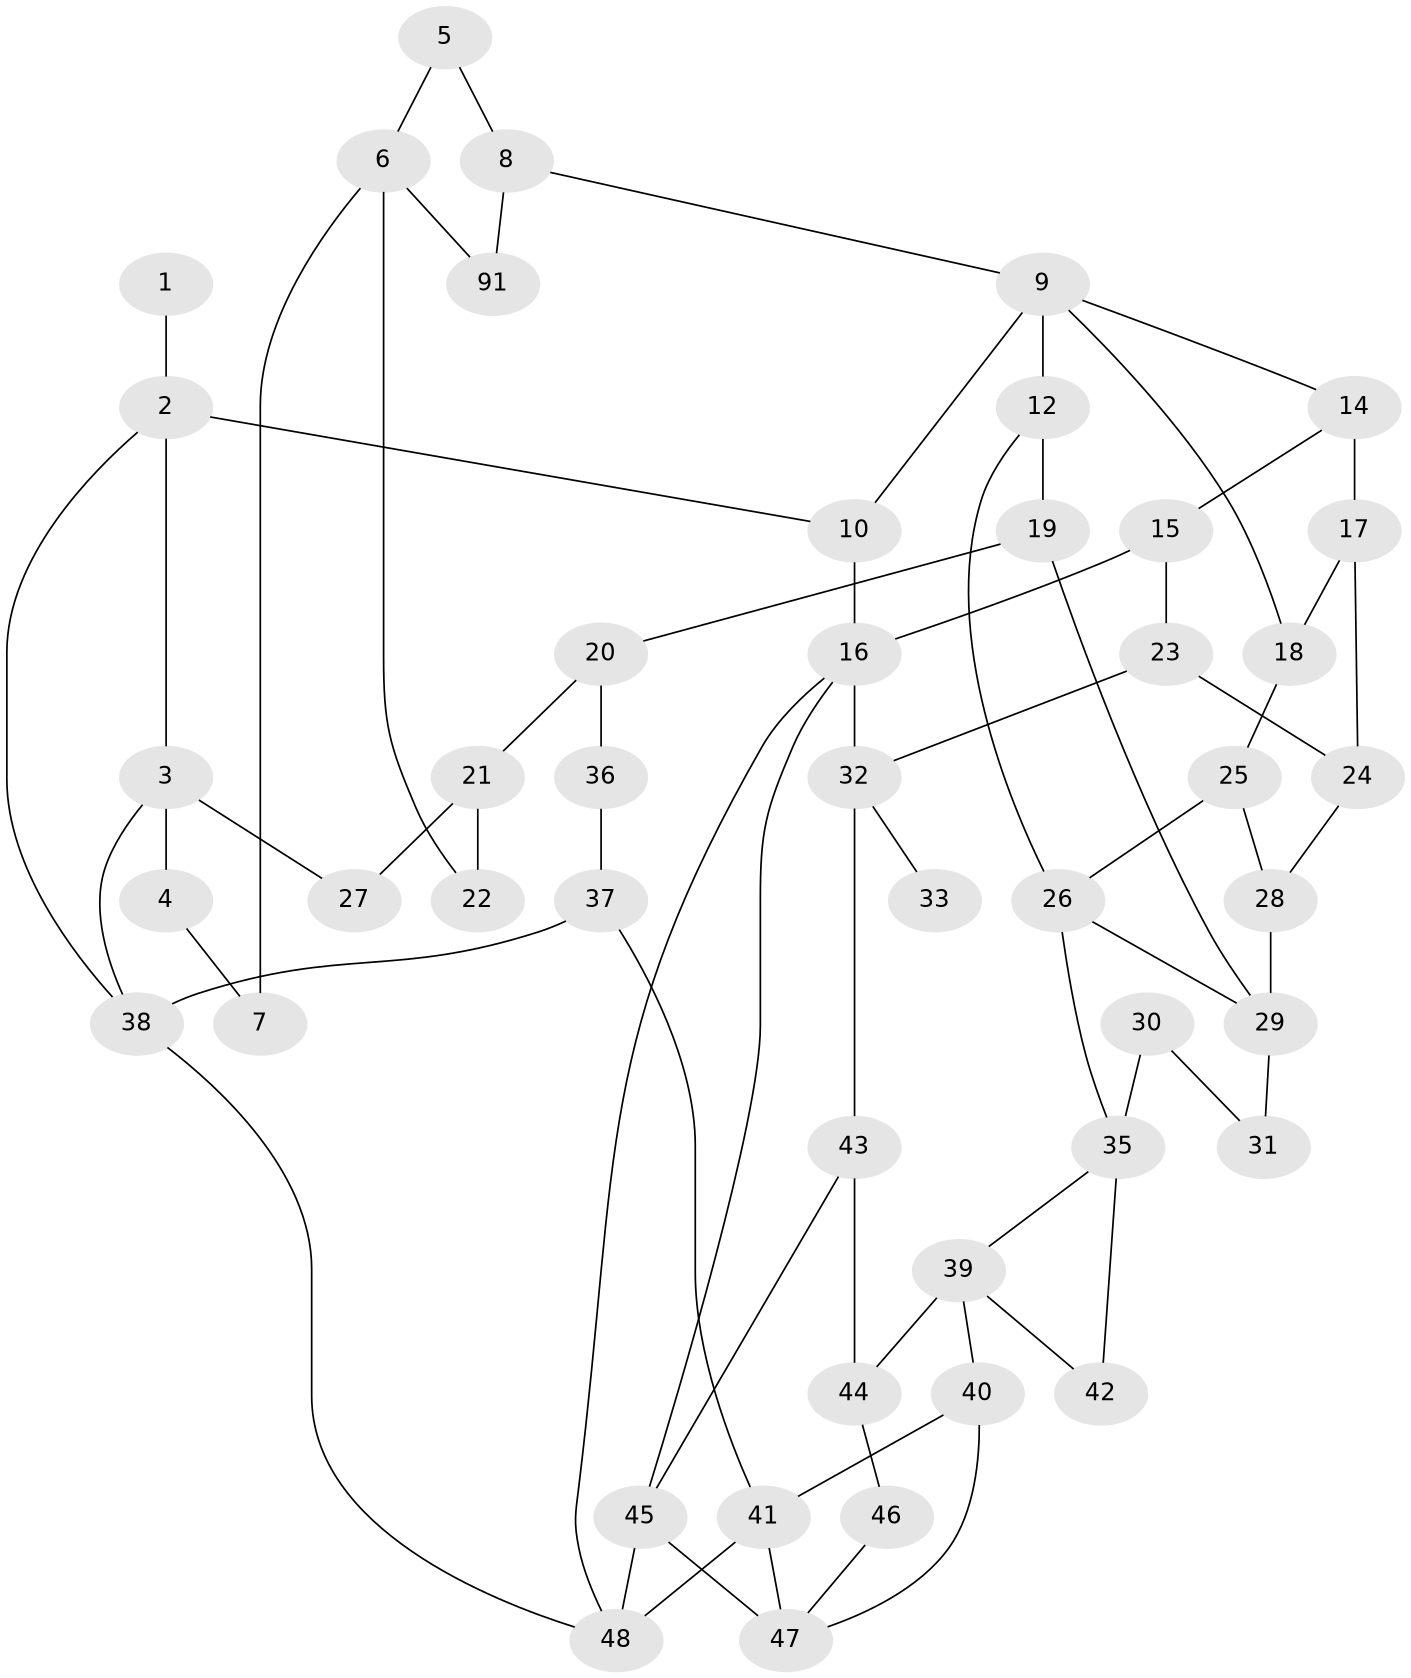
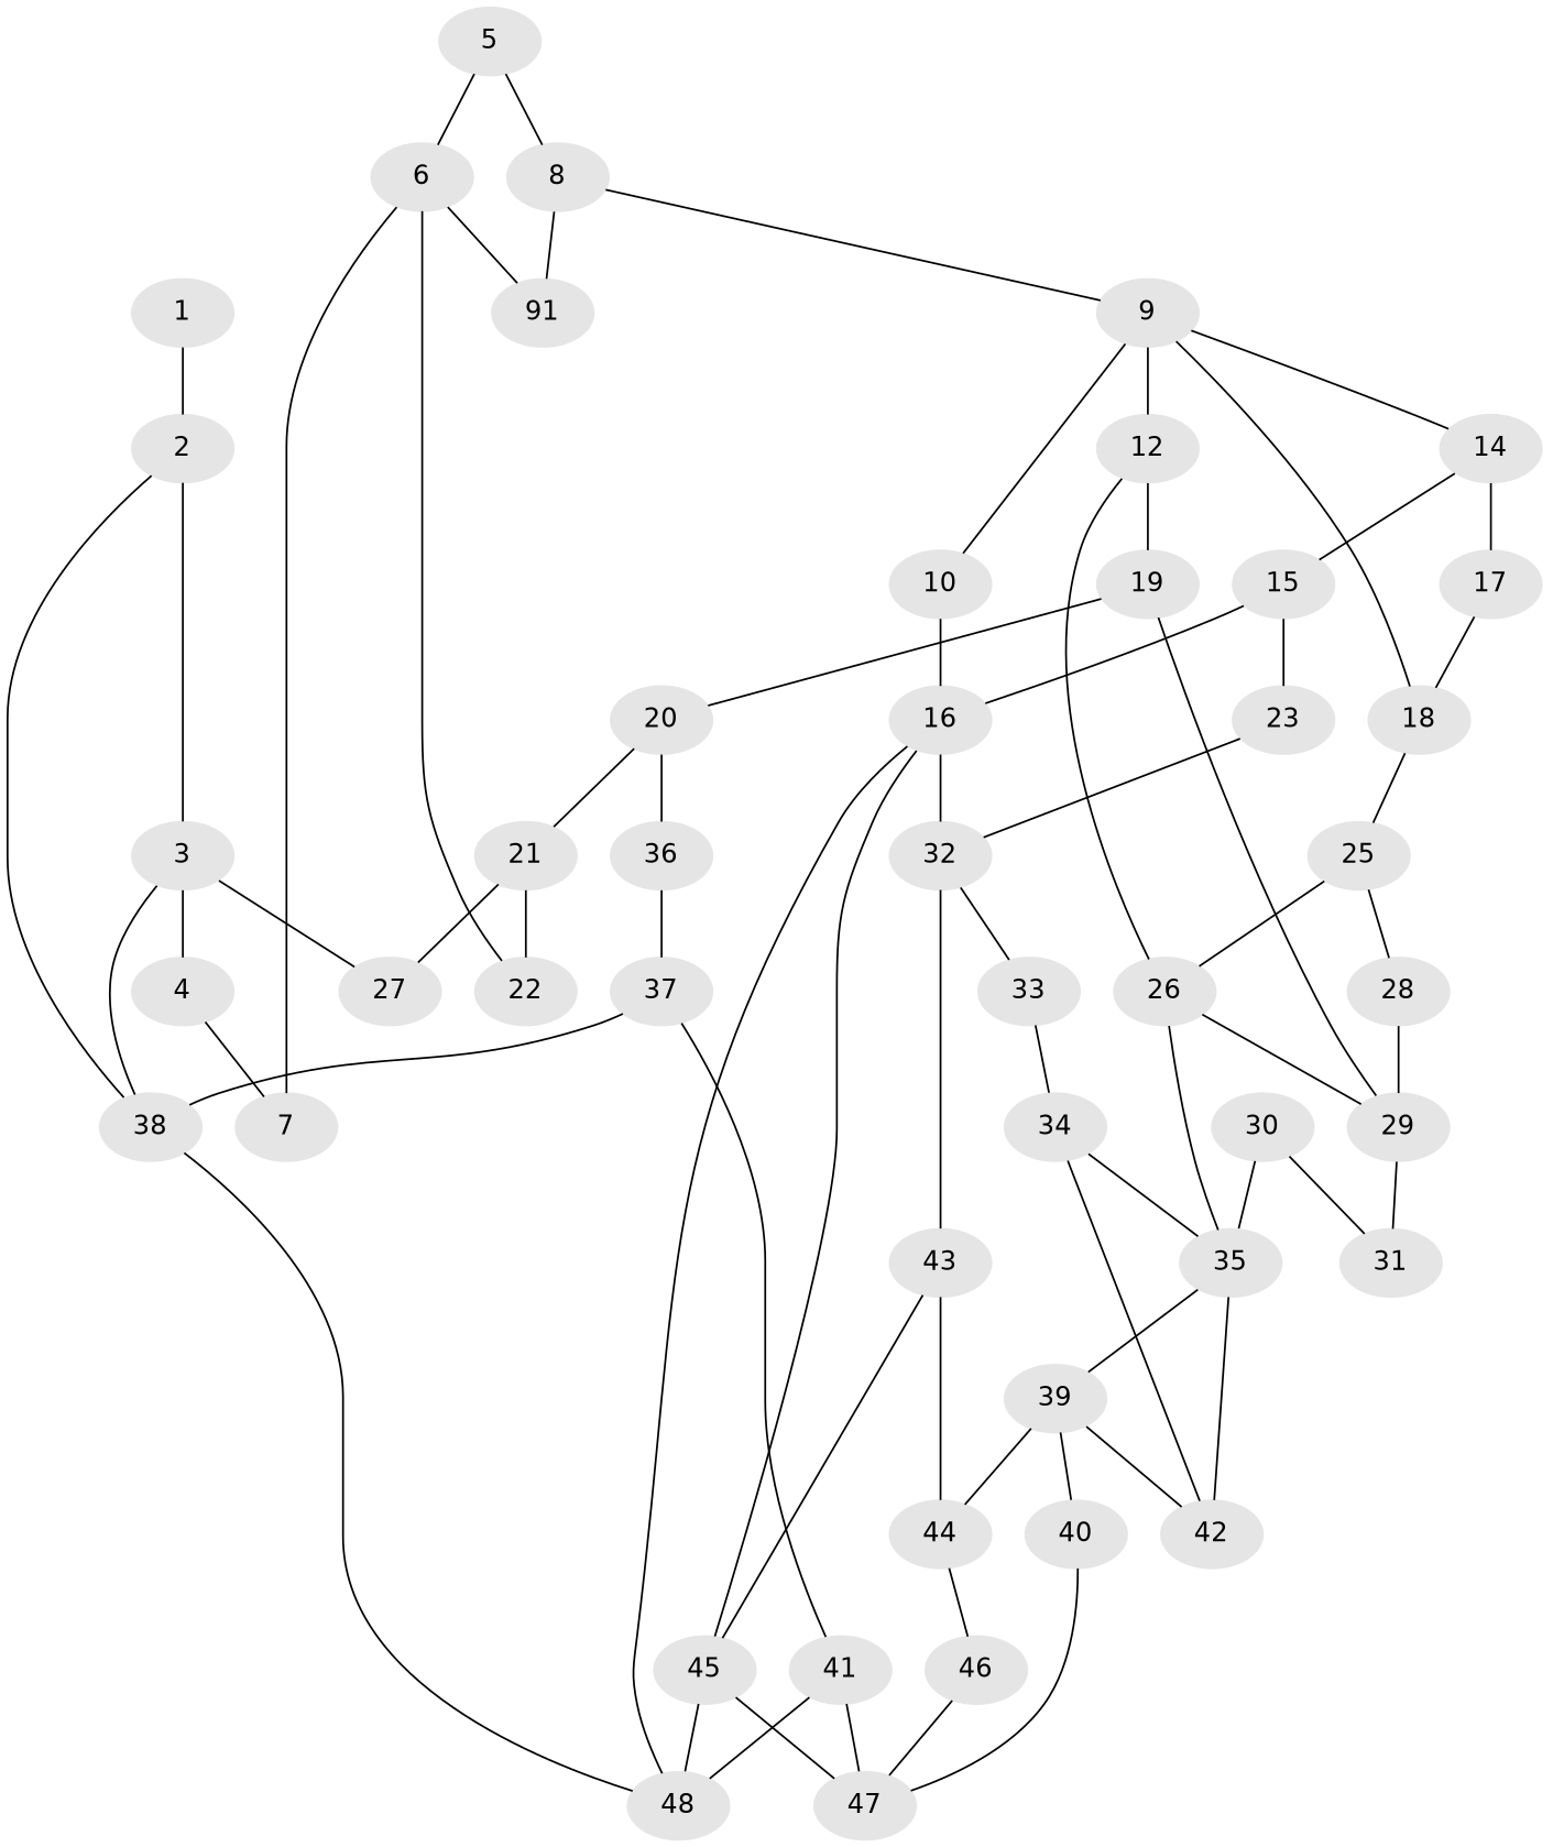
  graph {
    fontname="DejaVu Sans"
    node [color=gray90 fontname="DejaVu Sans" style=filled]
    edge [fontname="DejaVu Sans" weight=1.0]
    1
    2
    3
    10
    38
    5
    6
    8
    4
    27
    16
    48
    7
    n14 [label=91]
    22
    9
    12
    14
    18
    19
    26
    15
    17
    25
    32
    45
    20
    29
    35
    23
-   24
    33
    43
    47
    28
    21
    36
    31
    37
    30
    42
    39
+   34
    44
    40
    41
    46
    1 -- 2
    2 -- 3
-   2 -- 10
    2 -- 38
    3 -- 38
    3 -- 4
    3 -- 27 [weight=2.0]
    10 -- 16 [weight=2.0]
    38 -- 48
    5 -- 6
    5 -- 8
    6 -- 7
    6 -- n14
    6 -- 22
    8 -- n14
    8 -- 9
    4 -- 7
    16 -- 48
    16 -- 32
    16 -- 45
    9 -- 10
    9 -- 12
    9 -- 14
    9 -- 18
    12 -- 19 [weight=2.0]
    12 -- 26
    14 -- 15 [weight=2.0]
    14 -- 17 [weight=2.0]
    18 -- 25
    19 -- 20
    19 -- 29
    26 -- 29
    26 -- 35
    15 -- 16 [weight=2.0]
    15 -- 23
    17 -- 18 [weight=2.0]
-   17 -- 24 [weight=2.0]
    25 -- 26
    25 -- 28
    32 -- 33 [weight=2.0]
    32 -- 43 [weight=2.0]
    45 -- 48
    45 -- 47 [weight=2.0]
    20 -- 21
    20 -- 36
    29 -- 31
    35 -- 42 [weight=2.0]
    35 -- 39
    23 -- 32
-   23 -- 24 [weight=2.0]
-   24 -- 28
+   33 -- 34
    43 -- 45
    43 -- 44
    28 -- 29
    21 -- 27
    21 -- 22
    36 -- 37 [weight=2.0]
    37 -- 38 [weight=2.0]
    37 -- 41 [weight=2.0]
    30 -- 35
    30 -- 31
    39 -- 42 [weight=3.0]
    39 -- 44
    39 -- 40
+   34 -- 35
+   34 -- 42
    44 -- 46
    40 -- 47
-   40 -- 41
    41 -- 48
    41 -- 47
    46 -- 47 [weight=2.0]
  }
